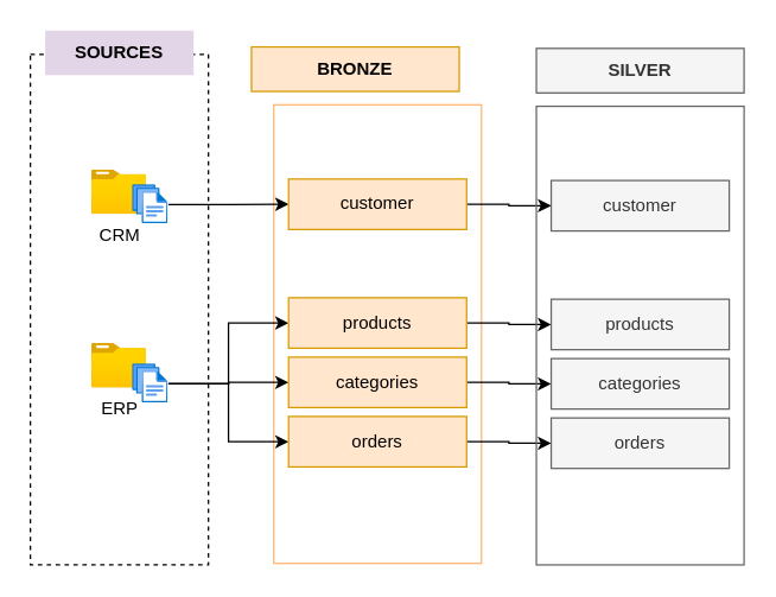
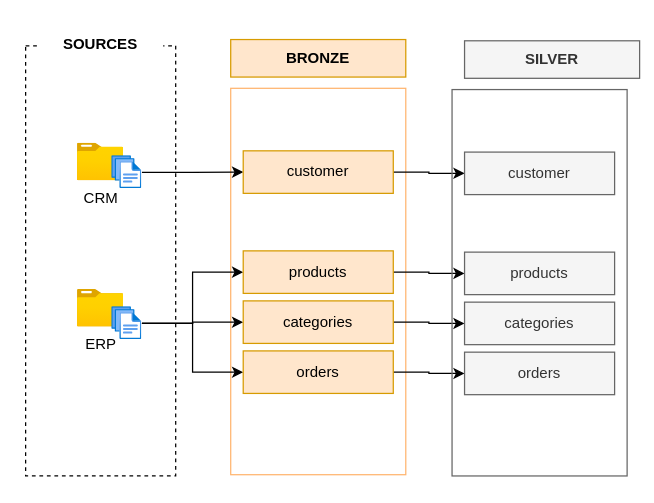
  <mxCell id="0" />
  <mxCell id="1" parent="0" />
  <mxCell id="2" value="" style="rounded=0;whiteSpace=wrap;html=1;fillColor=none;dashed=1;" vertex="1" parent="1"><mxGeometry x="20" y="36" width="120" height="344" as="geometry" /></mxCell>
  <mxCell id="3" value="" style="rounded=0;whiteSpace=wrap;html=1;fillColor=none;strokeColor=light-dark(#FFB570,#EDEDED);" vertex="1" parent="1"><mxGeometry x="184" y="70" width="140" height="309" as="geometry" /></mxCell>
- <mxCell id="4" value="&lt;b&gt;BRONZE&lt;/b&gt;" style="rounded=0;whiteSpace=wrap;html=1;fillColor=#ffe6cc;strokeColor=#d79b00;" vertex="1" parent="1"><mxGeometry x="169" y="31" width="140" height="30" as="geometry" /></mxCell>
- <mxCell id="5" value="&lt;b&gt;SOURCES&lt;/b&gt;" style="rounded=0;whiteSpace=wrap;html=1;strokeColor=none;fillColor=#e1d5e7;" vertex="1" parent="1"><mxGeometry x="30" y="20" width="100" height="30" as="geometry" /></mxCell>
+ <mxCell id="4" value="&lt;b&gt;BRONZE&lt;/b&gt;" style="rounded=0;whiteSpace=wrap;html=1;fillColor=#ffe6cc;strokeColor=#d79b00;" vertex="1" parent="1"><mxGeometry x="184" y="31" width="140" height="30" as="geometry" /></mxCell>
+ <mxCell id="5" value="&lt;b&gt;SOURCES&lt;/b&gt;" style="rounded=0;whiteSpace=wrap;html=1;strokeColor=none;" vertex="1" parent="1"><mxGeometry x="30" y="20" width="100" height="30" as="geometry" /></mxCell>
  <mxCell id="6" value="CRM" style="image;aspect=fixed;html=1;points=[];align=center;fontSize=12;image=img/lib/azure2/general/Folder_Blank.svg;" vertex="1" parent="1"><mxGeometry x="61.52" y="114" width="36.96" height="30" as="geometry" /></mxCell>
  <mxCell id="7" value="ERP" style="image;aspect=fixed;html=1;points=[];align=center;fontSize=12;image=img/lib/azure2/general/Folder_Blank.svg;" vertex="1" parent="1"><mxGeometry x="61.52" y="231" width="36.96" height="30" as="geometry" /></mxCell>
  <mxCell id="8" value="" style="edgeStyle=orthogonalEdgeStyle;rounded=0;orthogonalLoop=1;jettySize=auto;html=1;" edge="1" parent="1" source="9" target="15"><mxGeometry relative="1" as="geometry" /></mxCell>
  <mxCell id="9" value="" style="image;aspect=fixed;html=1;points=[];align=center;fontSize=12;image=img/lib/azure2/general/Files.svg;" vertex="1" parent="1"><mxGeometry x="89" y="124" width="24" height="26.25" as="geometry" /></mxCell>
  <mxCell id="10" style="edgeStyle=orthogonalEdgeStyle;rounded=0;orthogonalLoop=1;jettySize=auto;html=1;entryX=0;entryY=0.5;entryDx=0;entryDy=0;" edge="1" parent="1" source="13" target="19"><mxGeometry relative="1" as="geometry" /></mxCell>
  <mxCell id="11" style="edgeStyle=orthogonalEdgeStyle;rounded=0;orthogonalLoop=1;jettySize=auto;html=1;entryX=0;entryY=0.5;entryDx=0;entryDy=0;" edge="1" parent="1" source="13" target="17"><mxGeometry relative="1" as="geometry" /></mxCell>
  <mxCell id="12" style="edgeStyle=orthogonalEdgeStyle;rounded=0;orthogonalLoop=1;jettySize=auto;html=1;entryX=0;entryY=0.5;entryDx=0;entryDy=0;" edge="1" parent="1" source="13" target="21"><mxGeometry relative="1" as="geometry" /></mxCell>
  <mxCell id="13" value="" style="image;aspect=fixed;html=1;points=[];align=center;fontSize=12;image=img/lib/azure2/general/Files.svg;" vertex="1" parent="1"><mxGeometry x="89" y="244.75" width="24" height="26.25" as="geometry" /></mxCell>
  <mxCell id="14" value="" style="edgeStyle=orthogonalEdgeStyle;rounded=0;orthogonalLoop=1;jettySize=auto;html=1;" edge="1" parent="1" source="15" target="24"><mxGeometry relative="1" as="geometry" /></mxCell>
  <mxCell id="15" value="customer" style="rounded=0;whiteSpace=wrap;html=1;fillColor=#ffe6cc;strokeColor=#d79b00;" vertex="1" parent="1"><mxGeometry x="194" y="120" width="120" height="34" as="geometry" /></mxCell>
  <mxCell id="16" style="edgeStyle=orthogonalEdgeStyle;rounded=0;orthogonalLoop=1;jettySize=auto;html=1;exitX=1;exitY=0.5;exitDx=0;exitDy=0;entryX=0;entryY=0.5;entryDx=0;entryDy=0;" edge="1" parent="1" source="17" target="25"><mxGeometry relative="1" as="geometry" /></mxCell>
  <mxCell id="17" value="products" style="rounded=0;whiteSpace=wrap;html=1;fillColor=#ffe6cc;strokeColor=#d79b00;" vertex="1" parent="1"><mxGeometry x="194" y="200" width="120" height="34" as="geometry" /></mxCell>
  <mxCell id="18" style="edgeStyle=orthogonalEdgeStyle;rounded=0;orthogonalLoop=1;jettySize=auto;html=1;exitX=1;exitY=0.5;exitDx=0;exitDy=0;entryX=0;entryY=0.5;entryDx=0;entryDy=0;" edge="1" parent="1" source="19" target="26"><mxGeometry relative="1" as="geometry" /></mxCell>
  <mxCell id="19" value="categories" style="rounded=0;whiteSpace=wrap;html=1;fillColor=#ffe6cc;strokeColor=#d79b00;" vertex="1" parent="1"><mxGeometry x="194" y="240" width="120" height="34" as="geometry" /></mxCell>
  <mxCell id="20" style="edgeStyle=orthogonalEdgeStyle;rounded=0;orthogonalLoop=1;jettySize=auto;html=1;exitX=1;exitY=0.5;exitDx=0;exitDy=0;entryX=0;entryY=0.5;entryDx=0;entryDy=0;" edge="1" parent="1" source="21" target="27"><mxGeometry relative="1" as="geometry" /></mxCell>
  <mxCell id="21" value="orders" style="rounded=0;whiteSpace=wrap;html=1;fillColor=#ffe6cc;strokeColor=#d79b00;" vertex="1" parent="1"><mxGeometry x="194" y="280" width="120" height="34" as="geometry" /></mxCell>
  <mxCell id="22" value="" style="rounded=0;whiteSpace=wrap;html=1;fillColor=none;strokeColor=#666666;fontColor=#333333;" vertex="1" parent="1"><mxGeometry x="361" y="71" width="140" height="309" as="geometry" /></mxCell>
- <mxCell id="23" value="&lt;b&gt;SILVER&lt;/b&gt;" style="rounded=0;whiteSpace=wrap;html=1;fillColor=#f5f5f5;strokeColor=#666666;fontColor=#333333;" vertex="1" parent="1"><mxGeometry x="361" y="32" width="140" height="30" as="geometry" /></mxCell>
+ <mxCell id="23" value="&lt;b&gt;SILVER&lt;/b&gt;" style="rounded=0;whiteSpace=wrap;html=1;fillColor=#f5f5f5;strokeColor=#666666;fontColor=#333333;" vertex="1" parent="1"><mxGeometry x="371" y="32" width="140" height="30" as="geometry" /></mxCell>
  <mxCell id="24" value="customer" style="rounded=0;whiteSpace=wrap;html=1;fillColor=#f5f5f5;strokeColor=#666666;fontColor=#333333;" vertex="1" parent="1"><mxGeometry x="371" y="121" width="120" height="34" as="geometry" /></mxCell>
  <mxCell id="25" value="products" style="rounded=0;whiteSpace=wrap;html=1;fillColor=#f5f5f5;strokeColor=#666666;fontColor=#333333;" vertex="1" parent="1"><mxGeometry x="371" y="201" width="120" height="34" as="geometry" /></mxCell>
  <mxCell id="26" value="categories" style="rounded=0;whiteSpace=wrap;html=1;fillColor=#f5f5f5;strokeColor=#666666;fontColor=#333333;" vertex="1" parent="1"><mxGeometry x="371" y="241" width="120" height="34" as="geometry" /></mxCell>
  <mxCell id="27" value="orders" style="rounded=0;whiteSpace=wrap;html=1;fillColor=#f5f5f5;strokeColor=#666666;fontColor=#333333;" vertex="1" parent="1"><mxGeometry x="371" y="281" width="120" height="34" as="geometry" /></mxCell>
